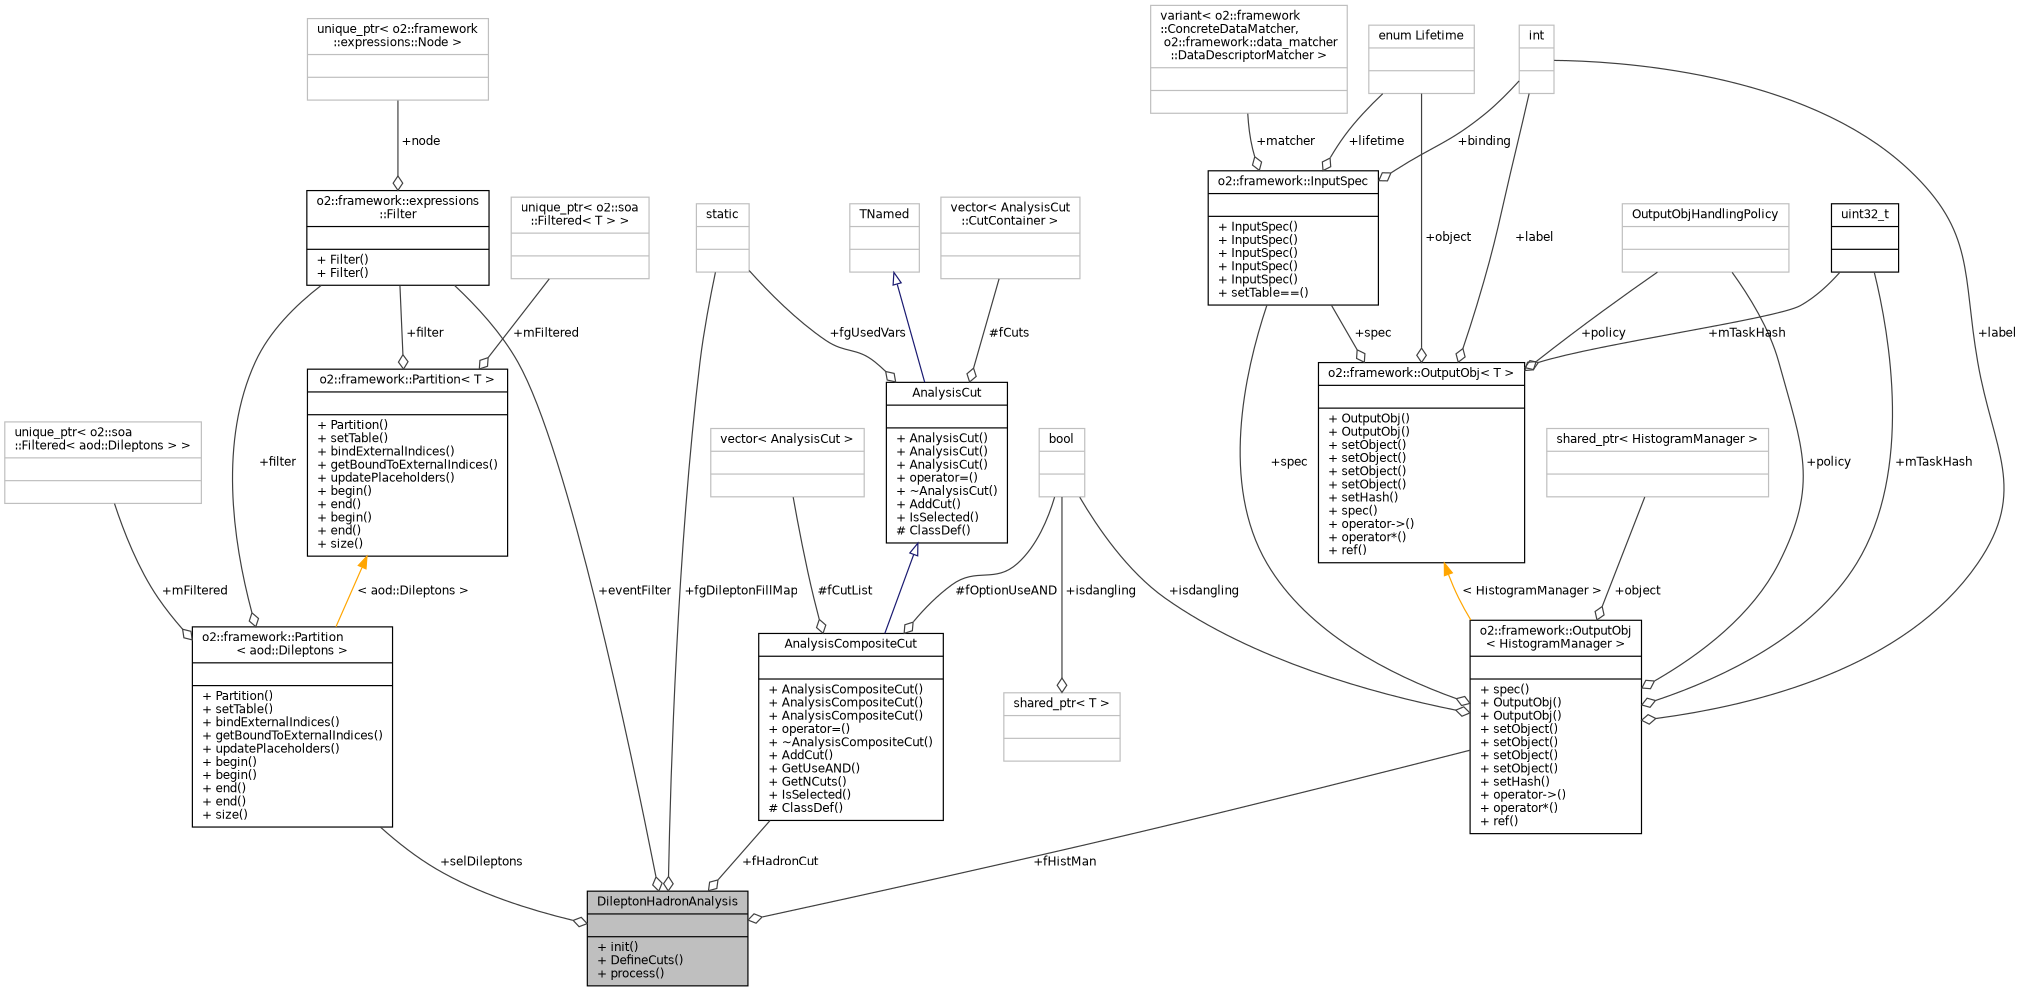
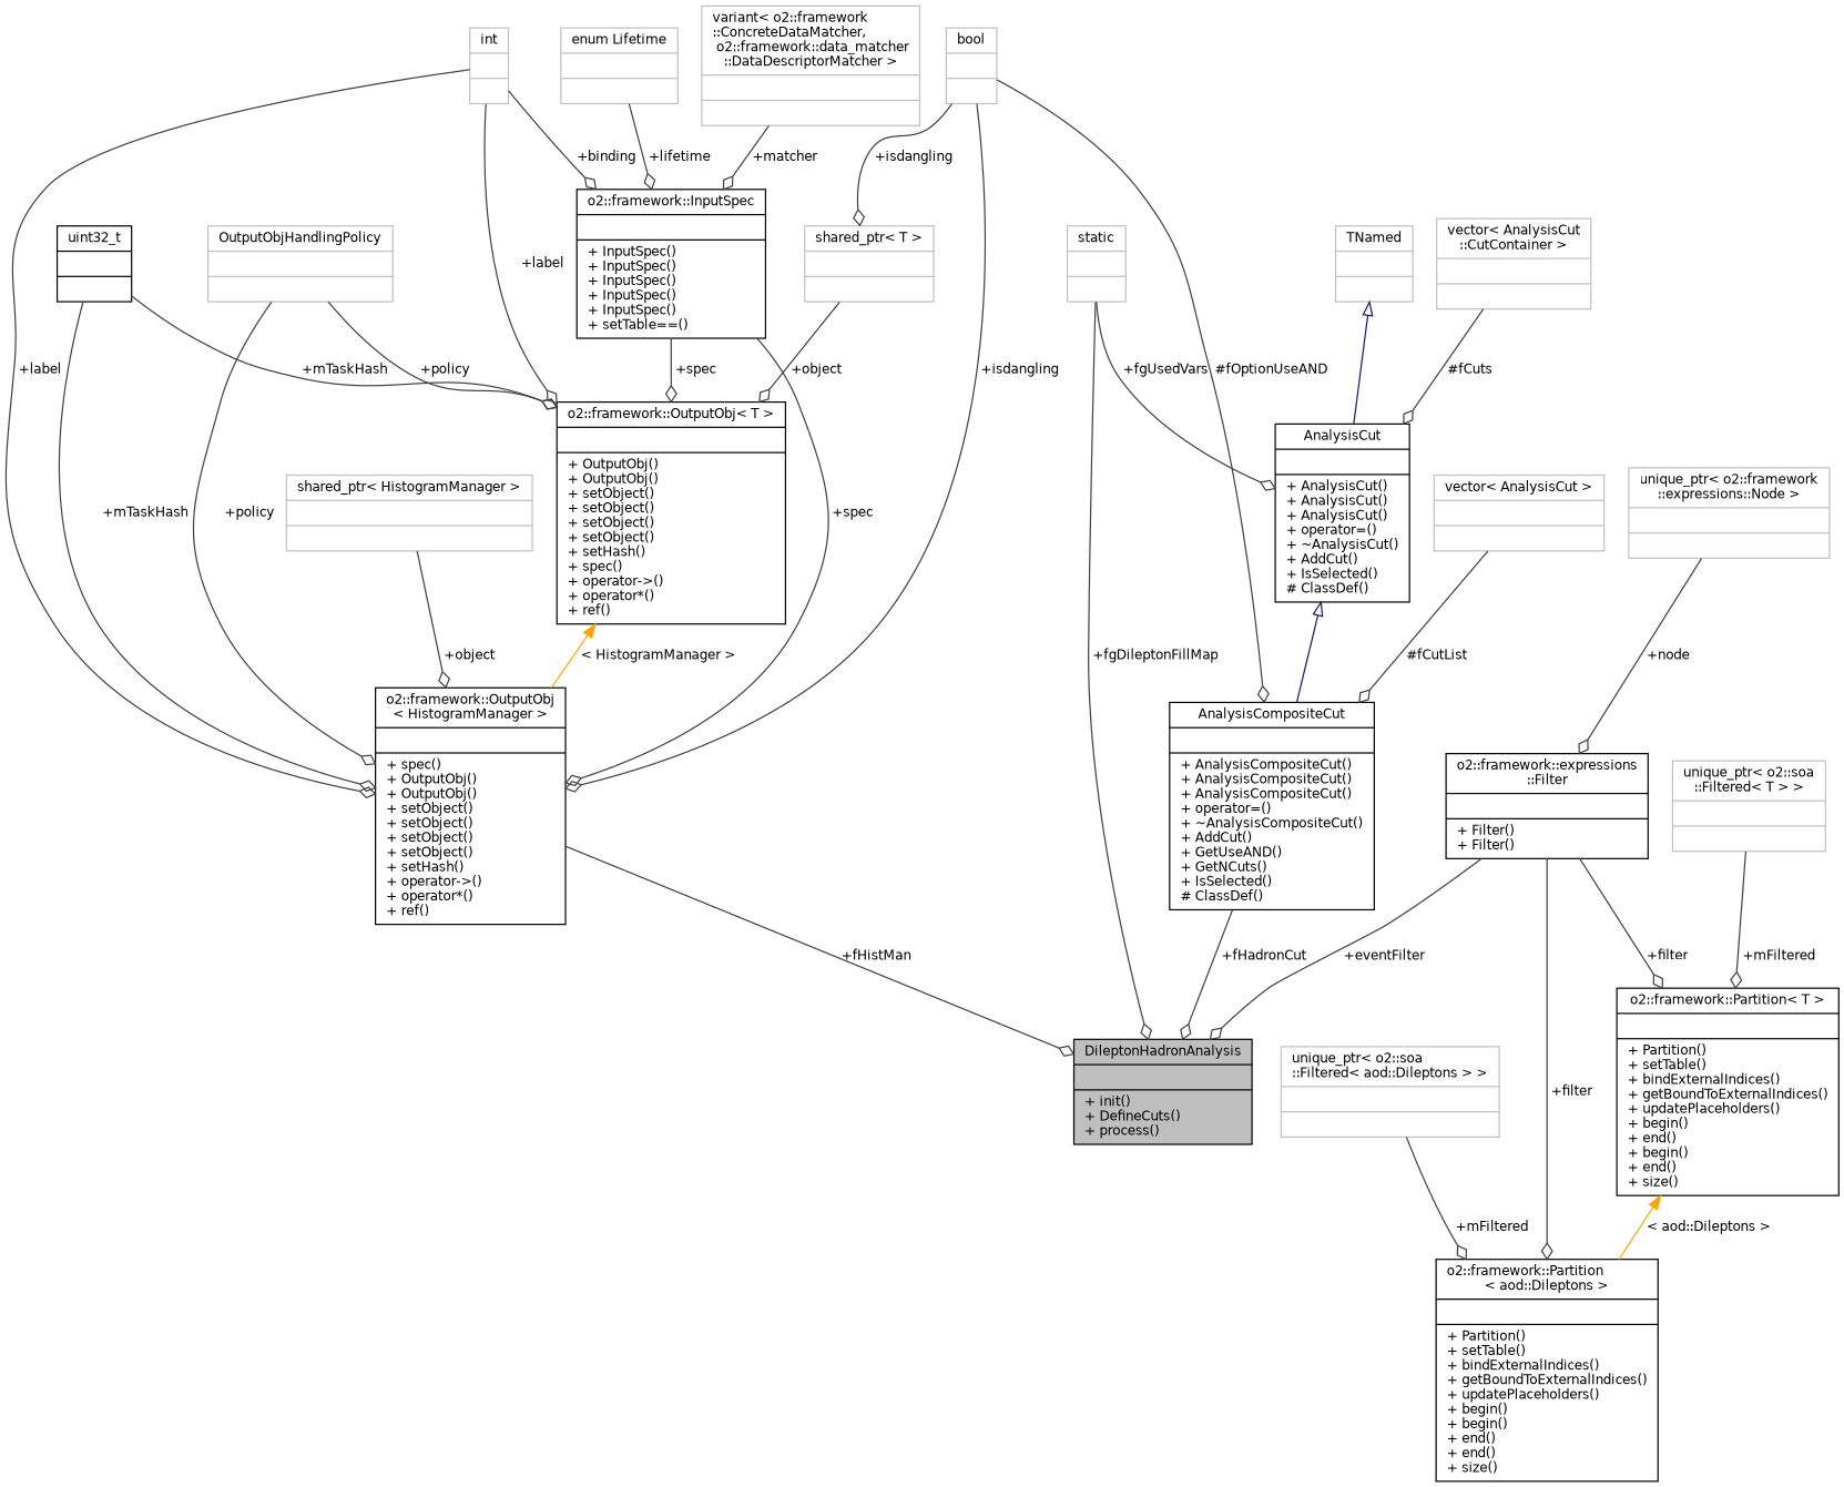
  digraph {
    node [color=grey75 fontname=Helvetica fontsize=10 shape=record]
    edge [arrowhead=odiamond color=grey25 fontname=Helvetica fontsize=10 labelfontname=Helvetica labelfontsize=10 style=solid]
    n1 [color=black fillcolor=grey75 fontcolor=black height=0.2 label="{DileptonHadronAnalysis\n||+ init()\l+ DefineCuts()\l+ process()\l}" style=filled width=0.4]
    n2 [color=black height=0.2 label="{o2::framework::Partition\l\< aod::Dileptons \>\n||+ Partition()\l+ setTable()\l+ bindExternalIndices()\l+ getBoundToExternalIndices()\l+ updatePlaceholders()\l+ begin()\l+ begin()\l+ end()\l+ end()\l+ size()\l}" width=0.4]
    n3 [height=0.2 label="{unique_ptr\< o2::soa\l::Filtered\< aod::Dileptons \> \>\n||}" width=0.4]
    n4 [color=black height=0.2 label="{o2::framework::expressions\l::Filter\n||+ Filter()\l+ Filter()\l}" width=0.4]
    n5 [color=black height=0.2 label="{o2::framework::Partition\< T \>\n||+ Partition()\l+ setTable()\l+ bindExternalIndices()\l+ getBoundToExternalIndices()\l+ updatePlaceholders()\l+ begin()\l+ end()\l+ begin()\l+ end()\l+ size()\l}" width=0.4]
    n6 [height=0.2 label="{unique_ptr\< o2::framework\l::expressions::Node \>\n||}" width=0.4]
    n7 [height=0.2 label="{unique_ptr\< o2::soa\l::Filtered\< T \> \>\n||}" width=0.4]
    n8 [color=black height=0.2 label="{AnalysisCompositeCut\n||+ AnalysisCompositeCut()\l+ AnalysisCompositeCut()\l+ AnalysisCompositeCut()\l+ operator=()\l+ ~AnalysisCompositeCut()\l+ AddCut()\l+ GetUseAND()\l+ GetNCuts()\l+ IsSelected()\l# ClassDef()\l}" width=0.4]
    n9 [color=black height=0.2 label="{AnalysisCut\n||+ AnalysisCut()\l+ AnalysisCut()\l+ AnalysisCut()\l+ operator=()\l+ ~AnalysisCut()\l+ AddCut()\l+ IsSelected()\l# ClassDef()\l}" width=0.4]
    n10 [height=0.2 label="{TNamed\n||}" width=0.4]
    n11 [height=0.2 label="{vector\< AnalysisCut\l::CutContainer \>\n||}" width=0.4]
    n12 [height=0.2 label="{static\n||}" width=0.4]
    n13 [height=0.2 label="{vector\< AnalysisCut \>\n||}" width=0.4]
    n14 [height=0.2 label="{bool\n||}" width=0.4]
    n15 [color=black height=0.2 label="{o2::framework::OutputObj\l\< HistogramManager \>\n||+ spec()\l+ OutputObj()\l+ OutputObj()\l+ setObject()\l+ setObject()\l+ setObject()\l+ setObject()\l+ setHash()\l+ operator-\>()\l+ operator*()\l+ ref()\l}" width=0.4]
    n16 [height=0.2 label="{shared_ptr\< T \>\n||}" width=0.4]
    n17 [color=black height=0.2 label="{o2::framework::OutputObj\< T \>\n||+ OutputObj()\l+ OutputObj()\l+ setObject()\l+ setObject()\l+ setObject()\l+ setObject()\l+ setHash()\l+ spec()\l+ operator-\>()\l+ operator*()\l+ ref()\l}" width=0.4]
    n18 [height=0.2 label="{shared_ptr\< HistogramManager \>\n||}" width=0.4]
    n19 [height=0.2 label="{OutputObjHandlingPolicy\n||}" width=0.4]
    n20 [color=black height=0.2 label="{uint32_t\n||}" width=0.4]
    n21 [height=0.2 label="{int\n||}" width=0.4]
    n22 [color=black height=0.2 label="{o2::framework::InputSpec\n||+ InputSpec()\l+ InputSpec()\l+ InputSpec()\l+ InputSpec()\l+ InputSpec()\l+ setTable==()\l}" width=0.4]
    n23 [height=0.2 label="{enum Lifetime\n||}" width=0.4]
    n24 [height=0.2 label="{variant\< o2::framework\l::ConcreteDataMatcher,\l o2::framework::data_matcher\l::DataDescriptorMatcher \>\n||}" width=0.4]
-   n2 -> n1 [label=" +selDileptons"]
    n3 -> n2 [label=" +mFiltered"]
    n4 -> n1 [label=" +eventFilter"]
    n4 -> n2 [label=" +filter"]
    n4 -> n5 [label=" +filter"]
    n5 -> n2 [color=orange dir=back label=" \< aod::Dileptons \>" arrowhead=""]
    n6 -> n4 [label=" +node"]
    n7 -> n5 [label=" +mFiltered"]
    n8 -> n1 [label=" +fHadronCut"]
    n9 -> n8 [arrowtail=onormal color=midnightblue dir=back arrowhead=""]
    n10 -> n9 [arrowtail=onormal color=midnightblue dir=back arrowhead=""]
    n11 -> n9 [label=" #fCuts"]
    n12 -> n1 [label=" +fgDileptonFillMap"]
    n12 -> n9 [label=" +fgUsedVars"]
    n13 -> n8 [label=" #fCutList"]
    n14 -> n8 [label=" #fOptionUseAND"]
    n14 -> n15 [label=" +isdangling"]
    n14 -> n16 [label=" +isdangling"]
    n15 -> n1 [label=" +fHistMan"]
-   n23 -> n17 [label=" +object"]
+   n16 -> n17 [label=" +object"]
    n17 -> n15 [color=orange dir=back label=" \< HistogramManager \>" arrowhead=""]
    n18 -> n15 [label=" +object"]
    n19 -> n15 [label=" +policy"]
    n19 -> n17 [label=" +policy"]
    n20 -> n15 [label=" +mTaskHash"]
    n20 -> n17 [label=" +mTaskHash"]
    n21 -> n15 [label=" +label"]
    n21 -> n17 [label=" +label"]
    n21 -> n22 [label=" +binding"]
    n22 -> n15 [label=" +spec"]
    n22 -> n17 [label=" +spec"]
    n23 -> n22 [label=" +lifetime"]
    n24 -> n22 [label=" +matcher"]
  }
